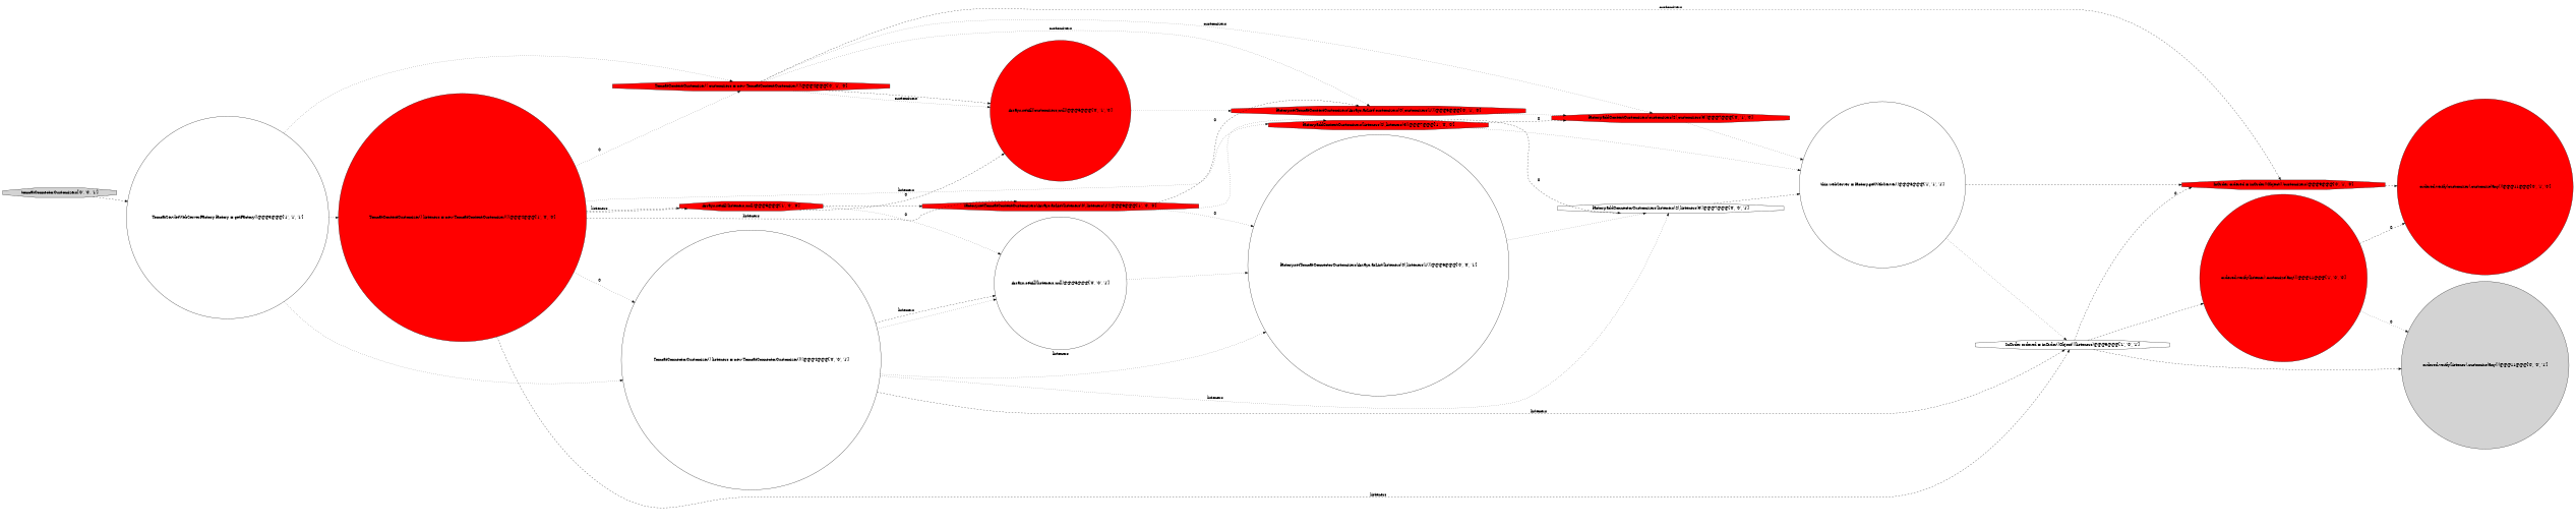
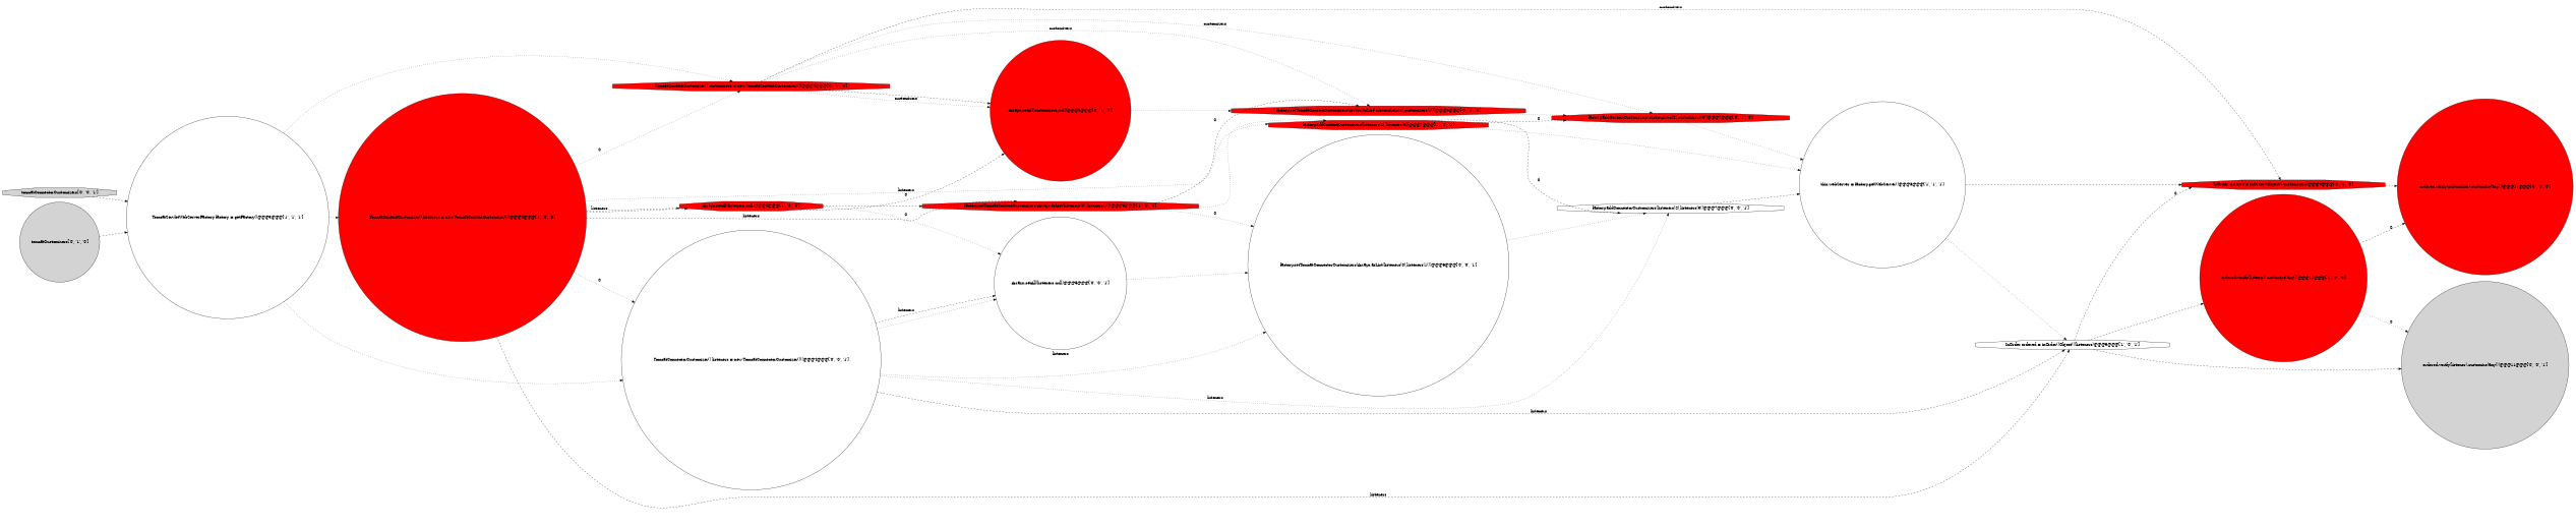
  digraph {
    rankdir=LR
    node [fillcolor=red shape=circle style=filled]
    edge [style=dotted]
    n1 [fillcolor=white label="InOrder ordered = inOrder((Object(()listeners)@@@9@@@['1', '0', '1']" shape=octagon]
    n2 [fillcolor=lightgray label="ordered.verify(listener).customize(any())@@@11@@@['0', '0', '1']"]
    n3 [label="ordered.verify(listener).customize(any())@@@11@@@['1', '0', '0']"]
    n4 [label="InOrder ordered = inOrder((Object(()customizers)@@@9@@@['0', '1', '0']" shape=octagon]
    n5 [label="ordered.verify(customizer).customize(any())@@@11@@@['0', '1', '0']"]
    n6 [label="factory.addContextCustomizers(customizers(2(,customizers(3()@@@7@@@['0', '1', '0']" shape=octagon]
    n7 [fillcolor=white label="this.webServer = factory.getWebServer()@@@8@@@['1', '1', '1']"]
    n8 [fillcolor=white label="TomcatConnectorCustomizer(( listeners = new TomcatConnectorCustomizer((((@@@4@@@['0', '0', '1']"]
    n9 [fillcolor=white label="factory.addConnectorCustomizers(listeners(2(,listeners(3()@@@7@@@['0', '0', '1']" shape=octagon]
    n10 [fillcolor=white label="factory.setTomcatConnectorCustomizers(Arrays.asList(listeners(0(,listeners(1())@@@6@@@['0', '0', '1']"]
    n11 [fillcolor=white label="Arrays.setAll(listeners,null)@@@5@@@['0', '0', '1']"]
    n12 [fillcolor=white label="TomcatServletWebServerFactory factory = getFactory()@@@3@@@['1', '1', '1']"]
    n13 [label="TomcatContextCustomizer(( listeners = new TomcatContextCustomizer((((@@@4@@@['1', '0', '0']"]
    n14 [label="TomcatContextCustomizer(( customizers = new TomcatContextCustomizer((((@@@4@@@['0', '1', '0']" shape=octagon]
    n15 [fillcolor=lightgray label="tomcatConnectorCustomizers['0', '0', '1']" shape=octagon]
    n16 [label="factory.setTomcatContextCustomizers(Arrays.asList(listeners(0(,listeners(1())@@@6@@@['1', '0', '0']" shape=octagon]
    n17 [label="factory.setTomcatContextCustomizers(Arrays.asList(customizers(0(,customizers(1())@@@6@@@['0', '1', '0']" shape=octagon]
    n18 [label="factory.addContextCustomizers(listeners(2(,listeners(3()@@@7@@@['1', '0', '0']" shape=octagon]
    n19 [label="Arrays.setAll(listeners,null)@@@5@@@['1', '0', '0']" shape=octagon]
    n20 [label="Arrays.setAll(customizers,null)@@@5@@@['0', '1', '0']"]
+   n21 [fillcolor=lightgray label="tomcatCustomizers['0', '1', '0']"]
    n1 -> n2 [style=dashed]
    n1 -> n3 [style=dashed]
    n1 -> n4 [label=0 style=dashed]
    n3 -> n2 [label=0]
    n3 -> n5 [label=0 style=dashed]
    n4 -> n5 [style=dashed]
    n6 -> n7
    n7 -> n1
    n7 -> n4 [style=dashed]
    n8 -> n1 [label=listeners style=dashed]
    n8 -> n9 [label=listeners]
    n8 -> n10 [label=listeners]
    n8 -> n11
    n8 -> n11 [label=listeners style=dashed]
    n9 -> n7 [style=dashed]
    n10 -> n9
    n11 -> n10
    n12 -> n8
    n12 -> n13
    n12 -> n14
    n13 -> n1 [label=listeners style=dashed]
    n13 -> n8 [label=0]
    n13 -> n14 [label=0]
    n13 -> n16 [label=listeners style=dashed]
    n13 -> n18 [label=listeners]
    n13 -> n19 [style=dashed]
    n13 -> n19 [label=listeners style=dashed]
    n14 -> n4 [label=customizers style=dashed]
    n14 -> n6 [label=customizers]
    n14 -> n17 [label=customizers]
    n14 -> n20 [label=customizers]
    n14 -> n20 [style=dashed]
    n15 -> n12 [style=dashed]
    n16 -> n10 [label=0]
    n16 -> n17 [label=0 style=dashed]
    n16 -> n18
    n17 -> n6
    n18 -> n6 [label=0 style=dashed]
    n18 -> n7
    n18 -> n9 [label=0 style=dashed]
    n19 -> n11 [label=0]
    n19 -> n16 [style=dashed]
    n19 -> n20 [label=0 style=dashed]
    n20 -> n17
+   n21 -> n12 [style=dashed]
  }
